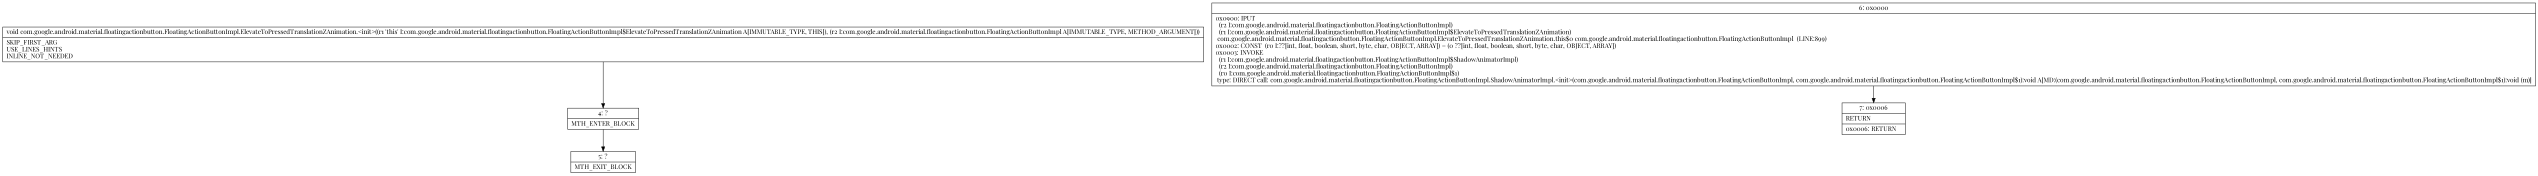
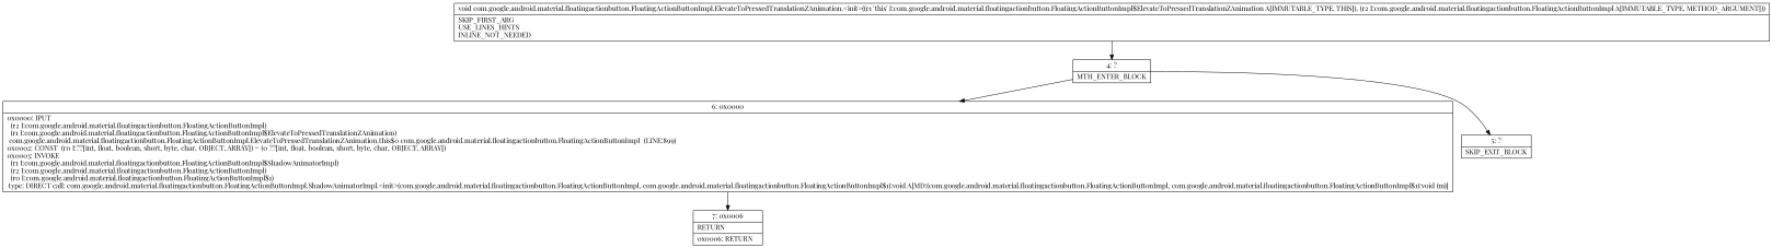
  digraph {
    fontname="Playfair Display"
    node [fontname="Playfair Display" shape=record]
    edge [fontname="Playfair Display"]
    n1 [label="{4\:\ ?|MTH_ENTER_BLOCK\l}"]
-   n2 [label="{6\:\ 0x0000|0x0900: IPUT  \l  (r2 I:com.google.android.material.floatingactionbutton.FloatingActionButtonImpl)\l  (r1 I:com.google.android.material.floatingactionbutton.FloatingActionButtonImpl$ElevateToPressedTranslationZAnimation)\l com.google.android.material.floatingactionbutton.FloatingActionButtonImpl.ElevateToPressedTranslationZAnimation.this$0 com.google.android.material.floatingactionbutton.FloatingActionButtonImpl  (LINE:899)\l0x0002: CONST  (r0 I:??[int, float, boolean, short, byte, char, OBJECT, ARRAY]) = (0 ??[int, float, boolean, short, byte, char, OBJECT, ARRAY]) \l0x0003: INVOKE  \l  (r1 I:com.google.android.material.floatingactionbutton.FloatingActionButtonImpl$ShadowAnimatorImpl)\l  (r2 I:com.google.android.material.floatingactionbutton.FloatingActionButtonImpl)\l  (r0 I:com.google.android.material.floatingactionbutton.FloatingActionButtonImpl$1)\l type: DIRECT call: com.google.android.material.floatingactionbutton.FloatingActionButtonImpl.ShadowAnimatorImpl.\<init\>(com.google.android.material.floatingactionbutton.FloatingActionButtonImpl, com.google.android.material.floatingactionbutton.FloatingActionButtonImpl$1):void A[MD:(com.google.android.material.floatingactionbutton.FloatingActionButtonImpl, com.google.android.material.floatingactionbutton.FloatingActionButtonImpl$1):void (m)]\l}"]
-   n3 [label="{5\:\ ?|MTH_EXIT_BLOCK\l}"]
+   n2 [label="{6\:\ 0x0000|0x0000: IPUT  \l  (r2 I:com.google.android.material.floatingactionbutton.FloatingActionButtonImpl)\l  (r1 I:com.google.android.material.floatingactionbutton.FloatingActionButtonImpl$ElevateToPressedTranslationZAnimation)\l com.google.android.material.floatingactionbutton.FloatingActionButtonImpl.ElevateToPressedTranslationZAnimation.this$0 com.google.android.material.floatingactionbutton.FloatingActionButtonImpl  (LINE:899)\l0x0002: CONST  (r0 I:??[int, float, boolean, short, byte, char, OBJECT, ARRAY]) = (0 ??[int, float, boolean, short, byte, char, OBJECT, ARRAY]) \l0x0003: INVOKE  \l  (r1 I:com.google.android.material.floatingactionbutton.FloatingActionButtonImpl$ShadowAnimatorImpl)\l  (r2 I:com.google.android.material.floatingactionbutton.FloatingActionButtonImpl)\l  (r0 I:com.google.android.material.floatingactionbutton.FloatingActionButtonImpl$1)\l type: DIRECT call: com.google.android.material.floatingactionbutton.FloatingActionButtonImpl.ShadowAnimatorImpl.\<init\>(com.google.android.material.floatingactionbutton.FloatingActionButtonImpl, com.google.android.material.floatingactionbutton.FloatingActionButtonImpl$1):void A[MD:(com.google.android.material.floatingactionbutton.FloatingActionButtonImpl, com.google.android.material.floatingactionbutton.FloatingActionButtonImpl$1):void (m)]\l}"]
+   n3 [label="{5\:\ ?|SKIP_EXIT_BLOCK\l}"]
    n4 [label="{7\:\ 0x0006|RETURN\l|0x0006: RETURN   \l}"]
    n5 [label="{void com.google.android.material.floatingactionbutton.FloatingActionButtonImpl.ElevateToPressedTranslationZAnimation.\<init\>((r1 'this' I:com.google.android.material.floatingactionbutton.FloatingActionButtonImpl$ElevateToPressedTranslationZAnimation A[IMMUTABLE_TYPE, THIS]), (r2 I:com.google.android.material.floatingactionbutton.FloatingActionButtonImpl A[IMMUTABLE_TYPE, METHOD_ARGUMENT]))  | SKIP_FIRST_ARG\lUSE_LINES_HINTS\lINLINE_NOT_NEEDED\l}"]
+   n1 -> n2
    n1 -> n3
    n2 -> n4
    n5 -> n1
  }
